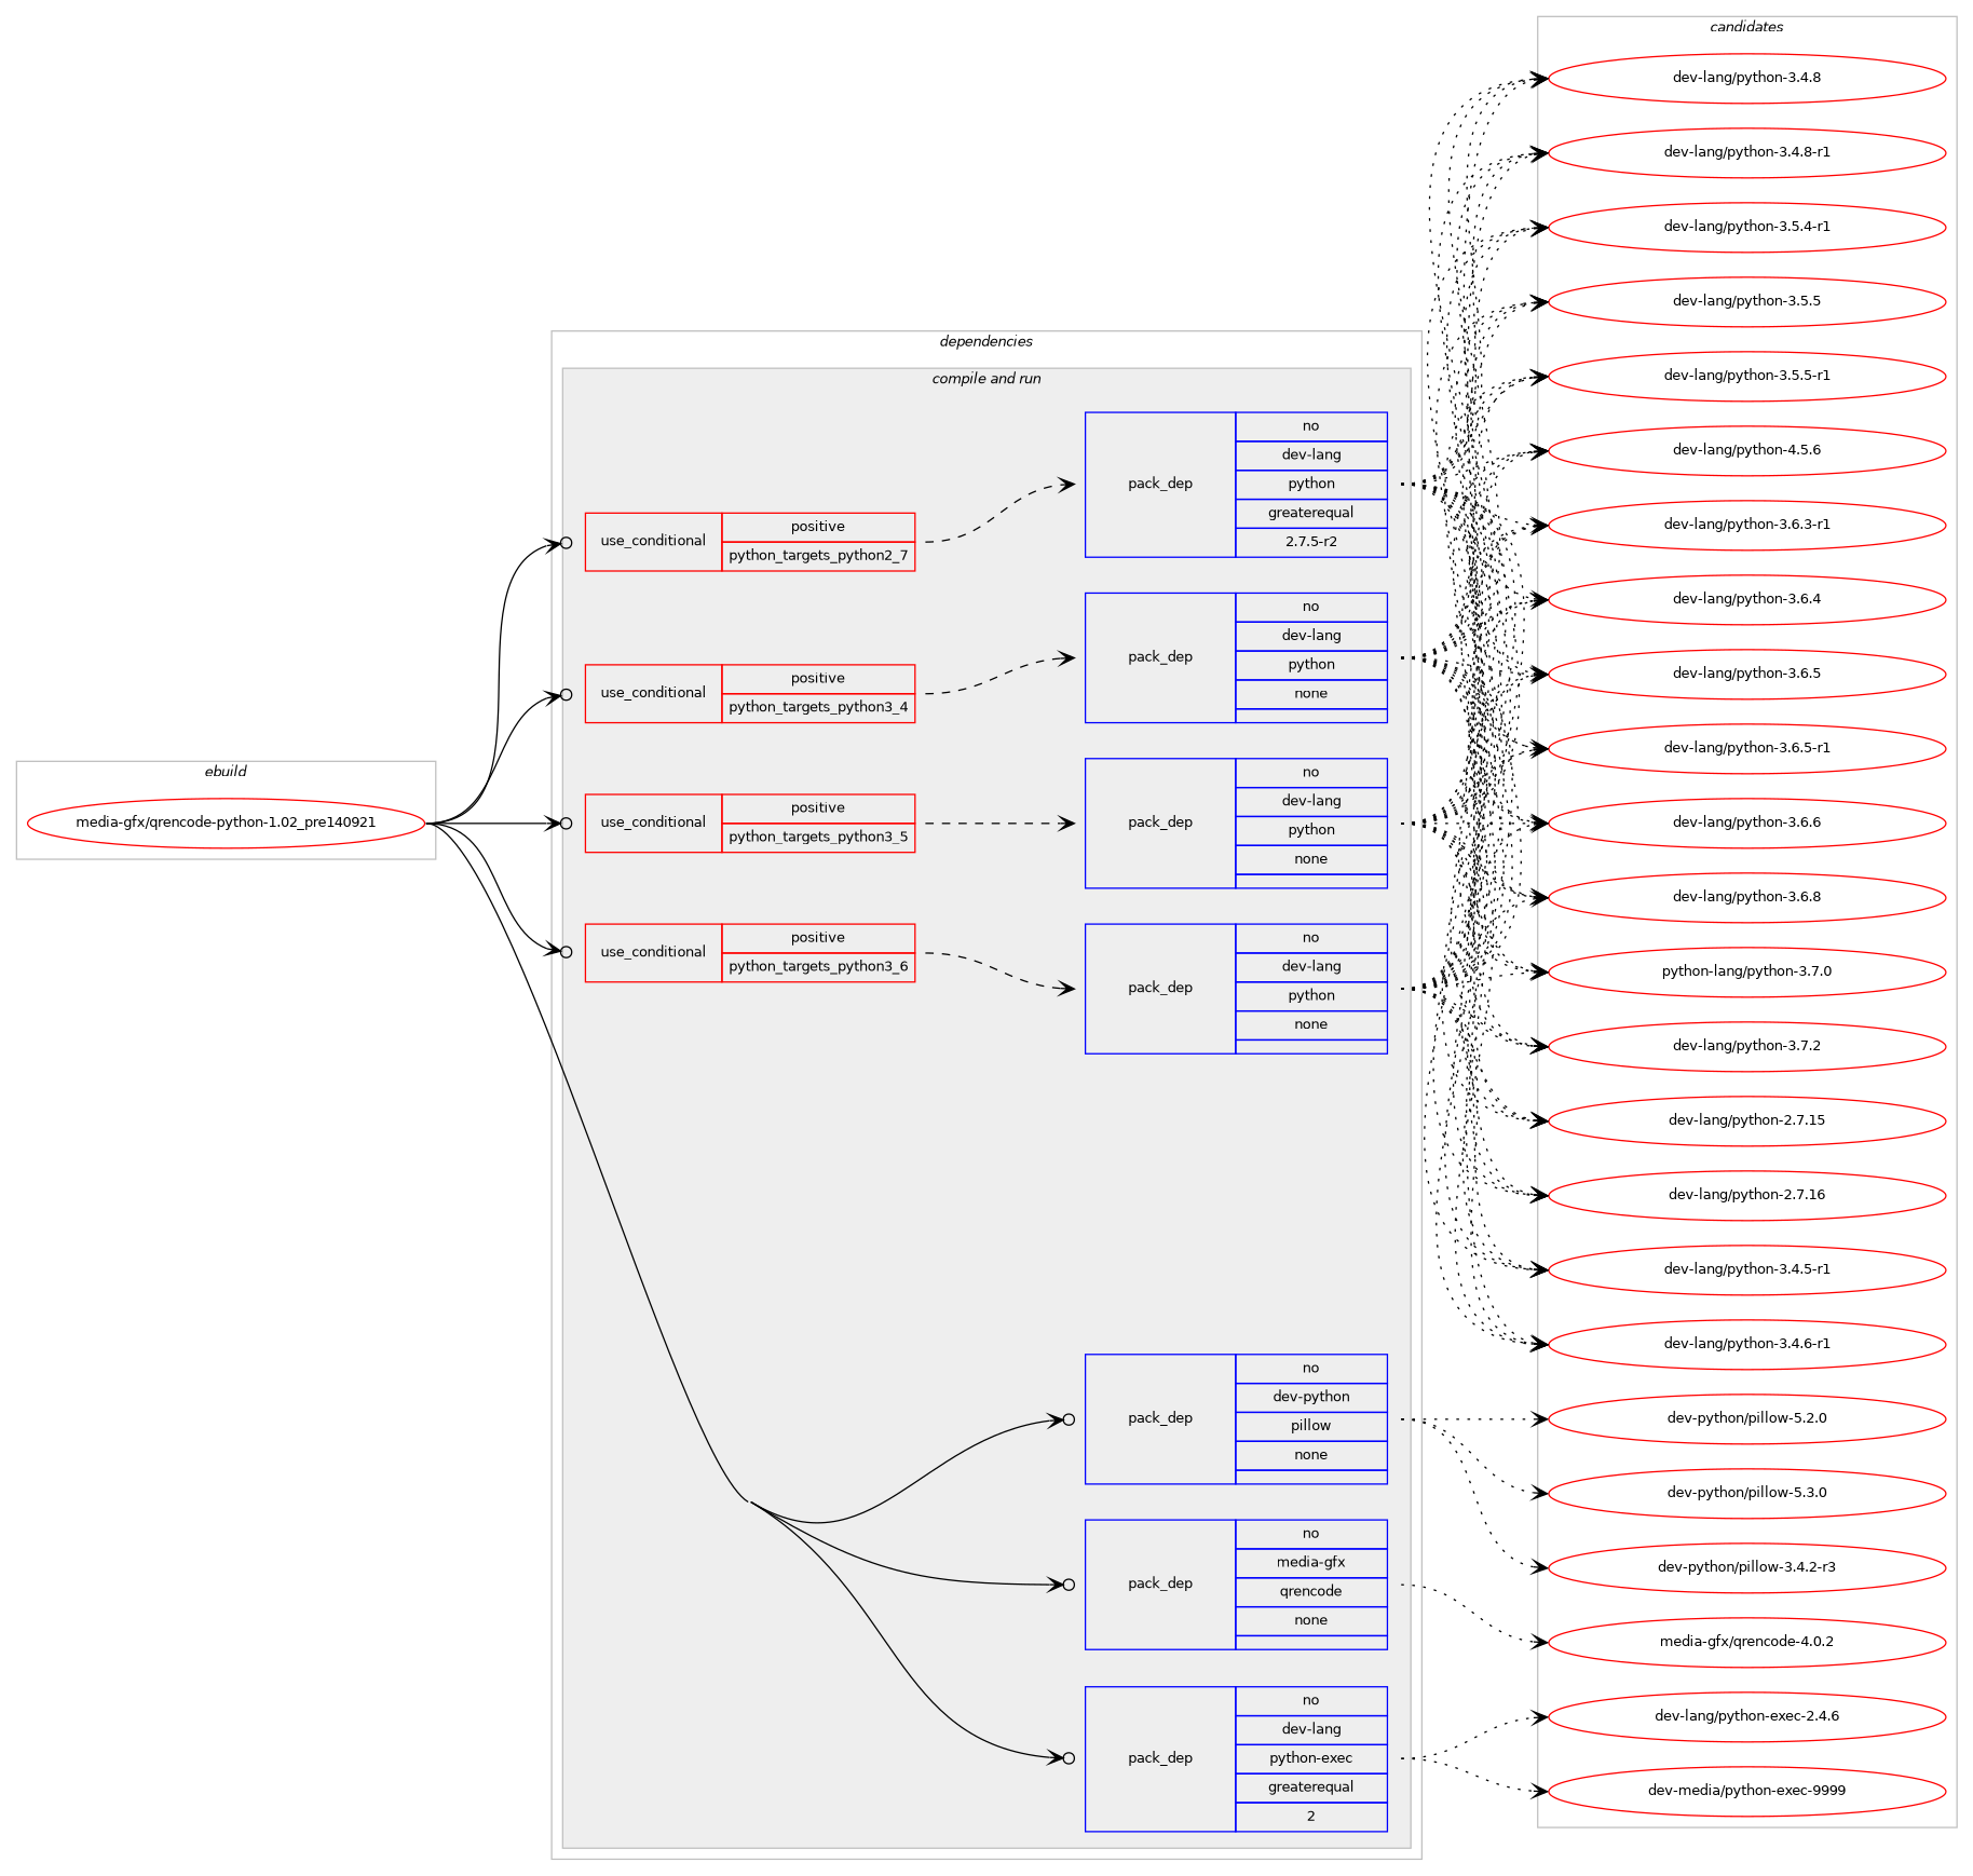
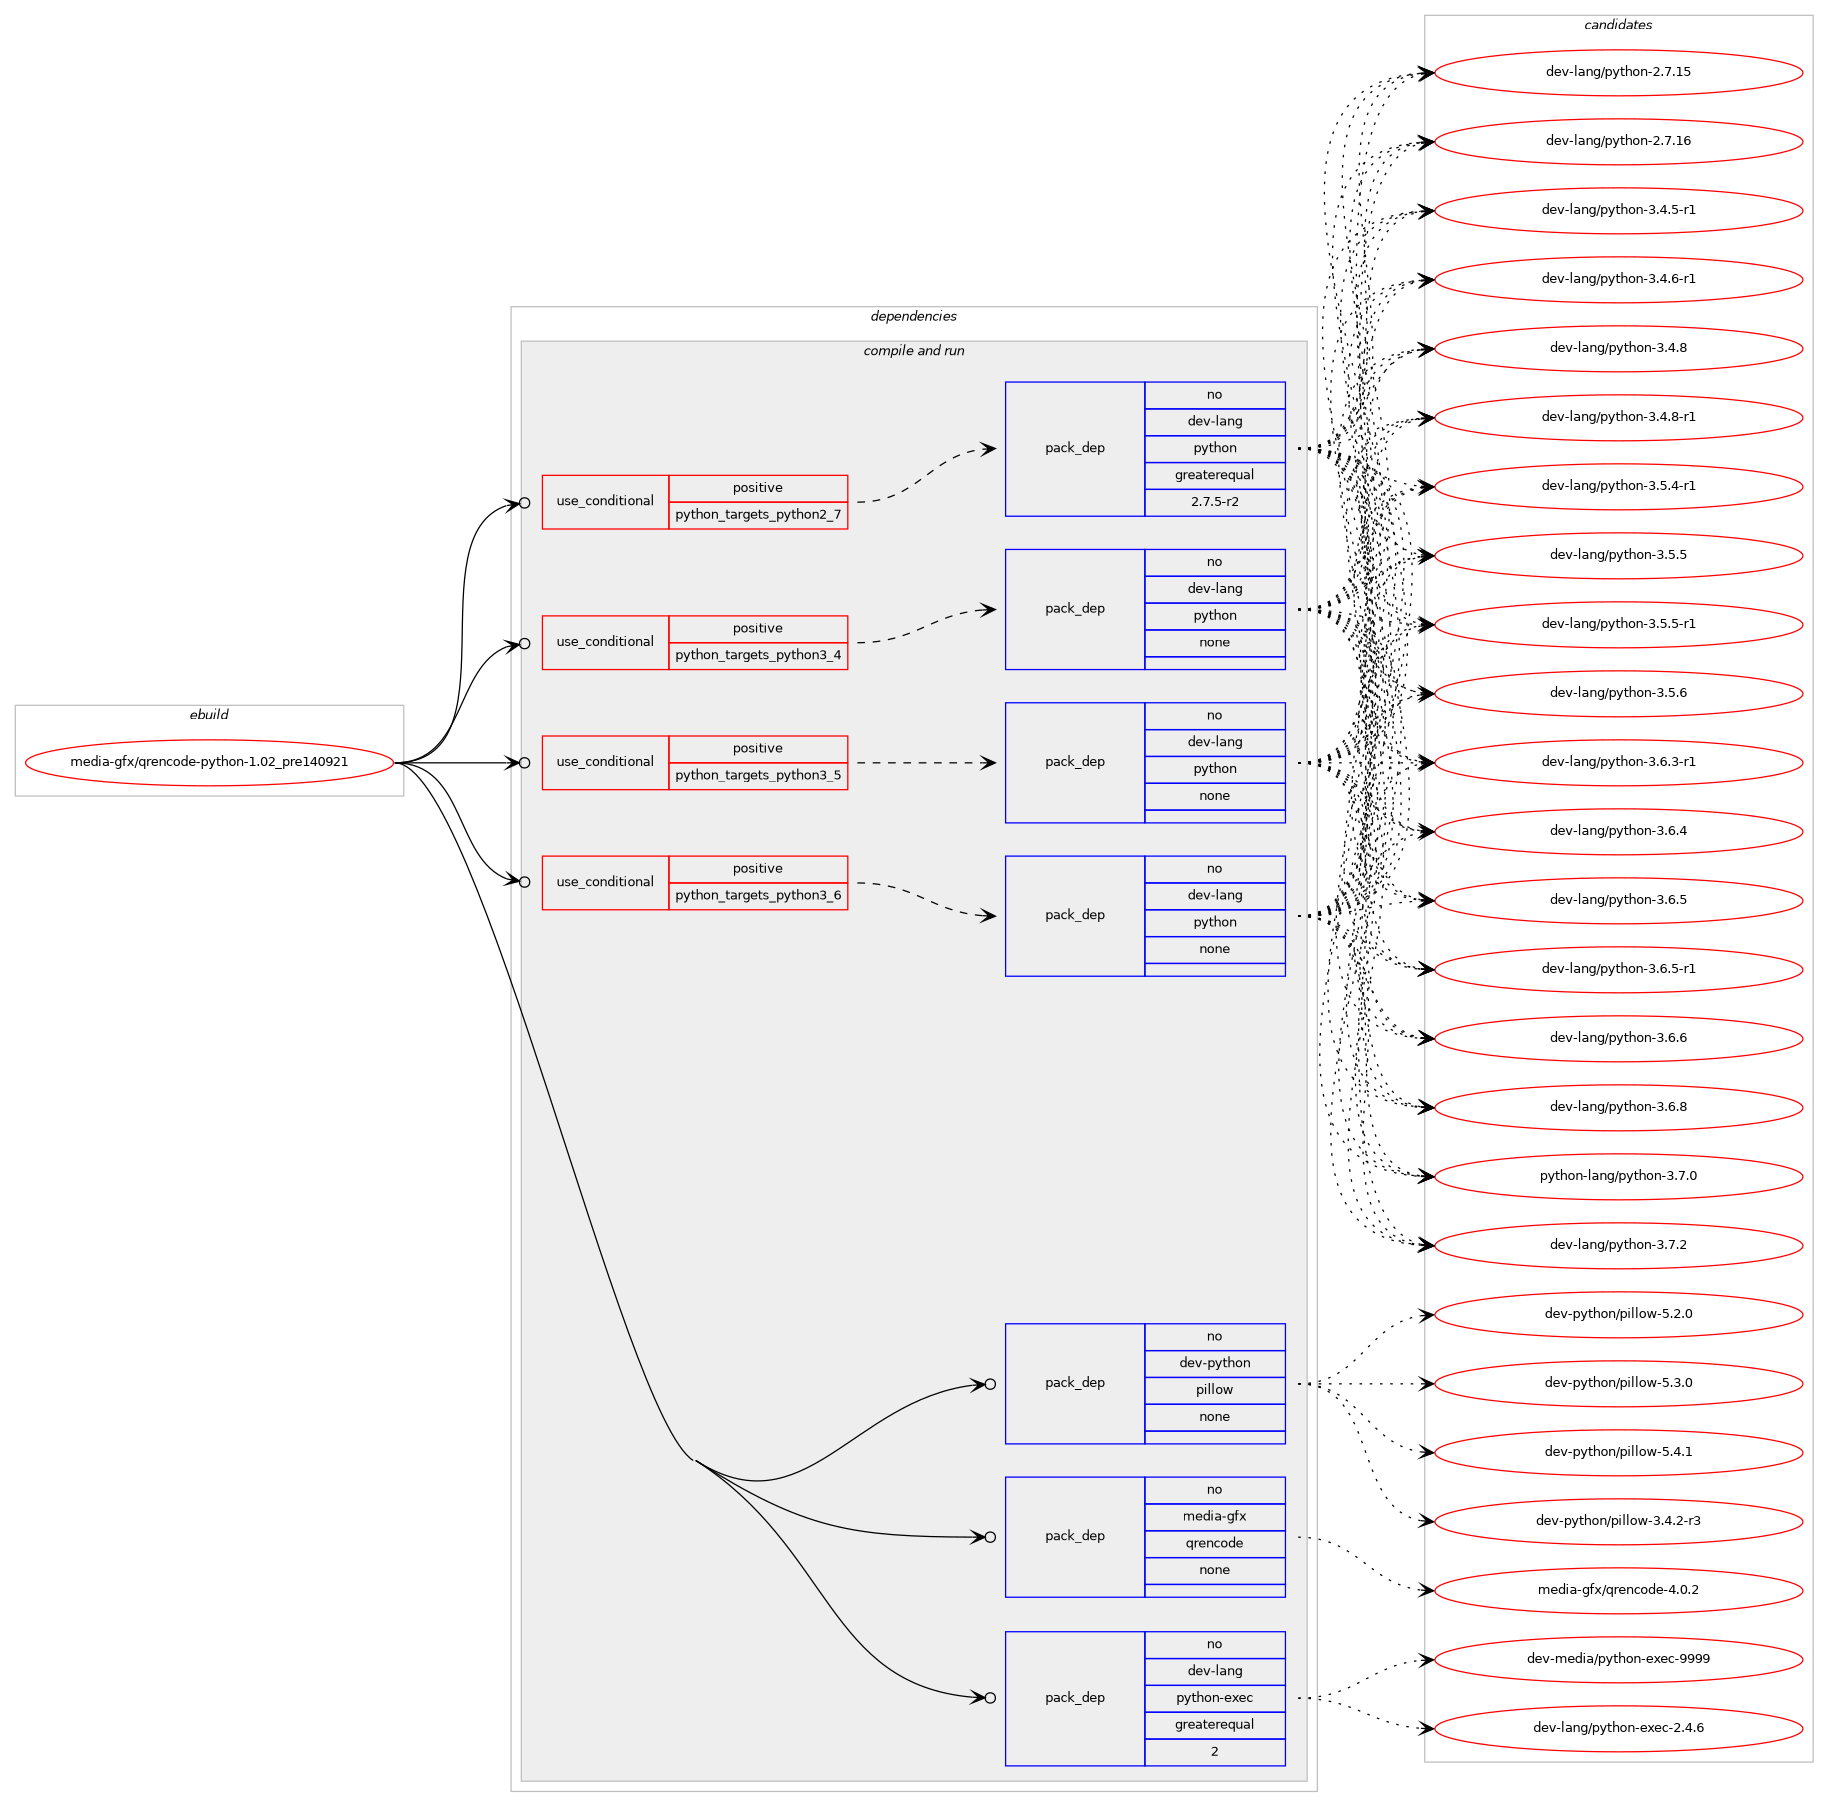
  digraph {
    compound=true
    concentrate=true
    fontname=Helvetica
    fontsize=10
    newrank=true
    rankdir=LR
    ranksep=1.5
    node [color=red fontname=Helvetica fontsize=10]
    edge [arrowhead=vee headport=w style=dotted tailport=e weight=100]
    n1 [label="media-gfx/qrencode-python-1.02_pre140921" width=4]
    n2 [color=blue label=<<TABLE BORDER="0" CELLBORDER="1" CELLSPACING="0" CELLPADDING="4" WIDTH="220"><TR><TD ROWSPAN="6" CELLPADDING="30">pack_dep</TD></TR><TR><TD WIDTH="110">no</TD></TR><TR><TD>dev-lang</TD></TR><TR><TD>python</TD></TR><TR><TD>greaterequal</TD></TR><TR><TD>2.7.5-r2</TD></TR></TABLE>> shape=none]
    n3 [label=<<TABLE BORDER="0" CELLBORDER="1" CELLSPACING="0" CELLPADDING="4"><TR><TD ROWSPAN="3" CELLPADDING="10">use_conditional</TD></TR><TR><TD>positive</TD></TR><TR><TD>python_targets_python2_7</TD></TR></TABLE>> shape=none]
    n4 [color=blue label=<<TABLE BORDER="0" CELLBORDER="1" CELLSPACING="0" CELLPADDING="4" WIDTH="220"><TR><TD ROWSPAN="6" CELLPADDING="30">pack_dep</TD></TR><TR><TD WIDTH="110">no</TD></TR><TR><TD>dev-lang</TD></TR><TR><TD>python</TD></TR><TR><TD>none</TD></TR><TR><TD></TD></TR></TABLE>> shape=none]
    n5 [label=<<TABLE BORDER="0" CELLBORDER="1" CELLSPACING="0" CELLPADDING="4"><TR><TD ROWSPAN="3" CELLPADDING="10">use_conditional</TD></TR><TR><TD>positive</TD></TR><TR><TD>python_targets_python3_4</TD></TR></TABLE>> shape=none]
    n6 [color=blue label=<<TABLE BORDER="0" CELLBORDER="1" CELLSPACING="0" CELLPADDING="4" WIDTH="220"><TR><TD ROWSPAN="6" CELLPADDING="30">pack_dep</TD></TR><TR><TD WIDTH="110">no</TD></TR><TR><TD>dev-lang</TD></TR><TR><TD>python</TD></TR><TR><TD>none</TD></TR><TR><TD></TD></TR></TABLE>> shape=none]
    n7 [label=<<TABLE BORDER="0" CELLBORDER="1" CELLSPACING="0" CELLPADDING="4"><TR><TD ROWSPAN="3" CELLPADDING="10">use_conditional</TD></TR><TR><TD>positive</TD></TR><TR><TD>python_targets_python3_5</TD></TR></TABLE>> shape=none]
    n8 [color=blue label=<<TABLE BORDER="0" CELLBORDER="1" CELLSPACING="0" CELLPADDING="4" WIDTH="220"><TR><TD ROWSPAN="6" CELLPADDING="30">pack_dep</TD></TR><TR><TD WIDTH="110">no</TD></TR><TR><TD>dev-lang</TD></TR><TR><TD>python</TD></TR><TR><TD>none</TD></TR><TR><TD></TD></TR></TABLE>> shape=none]
    n9 [label=<<TABLE BORDER="0" CELLBORDER="1" CELLSPACING="0" CELLPADDING="4"><TR><TD ROWSPAN="3" CELLPADDING="10">use_conditional</TD></TR><TR><TD>positive</TD></TR><TR><TD>python_targets_python3_6</TD></TR></TABLE>> shape=none]
    n10 [color=blue label=<<TABLE BORDER="0" CELLBORDER="1" CELLSPACING="0" CELLPADDING="4" WIDTH="220"><TR><TD ROWSPAN="6" CELLPADDING="30">pack_dep</TD></TR><TR><TD WIDTH="110">no</TD></TR><TR><TD>dev-lang</TD></TR><TR><TD>python-exec</TD></TR><TR><TD>greaterequal</TD></TR><TR><TD>2</TD></TR></TABLE>> shape=none]
    n11 [color=blue label=<<TABLE BORDER="0" CELLBORDER="1" CELLSPACING="0" CELLPADDING="4" WIDTH="220"><TR><TD ROWSPAN="6" CELLPADDING="30">pack_dep</TD></TR><TR><TD WIDTH="110">no</TD></TR><TR><TD>dev-python</TD></TR><TR><TD>pillow</TD></TR><TR><TD>none</TD></TR><TR><TD></TD></TR></TABLE>> shape=none]
    n12 [color=blue label=<<TABLE BORDER="0" CELLBORDER="1" CELLSPACING="0" CELLPADDING="4" WIDTH="220"><TR><TD ROWSPAN="6" CELLPADDING="30">pack_dep</TD></TR><TR><TD WIDTH="110">no</TD></TR><TR><TD>media-gfx</TD></TR><TR><TD>qrencode</TD></TR><TR><TD>none</TD></TR><TR><TD></TD></TR></TABLE>> shape=none]
    n13 [label="dev-lang/python-2.7.15" width=4]
    n14 [label="dev-lang/python-2.7.16" width=4]
    n15 [label="dev-lang/python-3.4.5-r1" width=4]
    n16 [label="dev-lang/python-3.4.6-r1" width=4]
    n17 [label="dev-lang/python-3.4.8" width=4]
    n18 [label="dev-lang/python-3.4.8-r1" width=4]
    n19 [label="dev-lang/python-3.5.4-r1" width=4]
    n20 [label="dev-lang/python-3.5.5" width=4]
    n21 [label="dev-lang/python-3.5.5-r1" width=4]
-   n22 [label="dev-lang/python-4.5.6" width=4]
+   n22 [label="dev-lang/python-3.5.6" width=4]
    n23 [label="dev-lang/python-3.6.3-r1" width=4]
    n24 [label="dev-lang/python-3.6.4" width=4]
    n25 [label="dev-lang/python-3.6.5" width=4]
    n26 [label="dev-lang/python-3.6.5-r1" width=4]
    n27 [label="dev-lang/python-3.6.6" width=4]
    n28 [label="dev-lang/python-3.6.8" width=4]
    n29 [label="python-lang/python-3.7.0" width=4]
    n30 [label="dev-lang/python-3.7.2" width=4]
    n31 [label="dev-lang/python-exec-2.4.6" width=4]
    n32 [label="dev-media/python-exec-9999" width=4]
    n33 [label="dev-python/pillow-3.4.2-r3" width=4]
    n34 [label="dev-python/pillow-5.2.0" width=4]
    n35 [label="dev-python/pillow-5.3.0" width=4]
+   n36 [label="dev-python/pillow-5.4.1" width=4]
    n37 [label="media-gfx/qrencode-4.0.2" width=4]
    subgraph cluster_1 {
      color=gray
      label=<<i>ebuild</i>>
      rank=same
      n1
    }
    subgraph cluster_2 {
      color=gray
      label=<<i>dependencies</i>>
      subgraph cluster_3 {
        color=gray
        fillcolor="#eeeeee"
        label=<<i>compile</i>>
        style=filled
      }
      subgraph cluster_4 {
        color=gray
        fillcolor="#eeeeee"
        label=<<i>compile and run</i>>
        style=filled
        subgraph sub_5 {
          color=gray
          fillcolor="#eeeeee"
          label=<<i>compile and run</i>>
          style=filled
          n3
          subgraph sub_6 {
            color=gray
            fillcolor="#eeeeee"
            label=<<i>compile and run</i>>
            style=filled
            n2
          }
        }
        subgraph sub_7 {
          color=gray
          fillcolor="#eeeeee"
          label=<<i>compile and run</i>>
          style=filled
          n5
          subgraph sub_8 {
            color=gray
            fillcolor="#eeeeee"
            label=<<i>compile and run</i>>
            style=filled
            n4
          }
        }
        subgraph sub_9 {
          color=gray
          fillcolor="#eeeeee"
          label=<<i>compile and run</i>>
          style=filled
          n7
          subgraph sub_10 {
            color=gray
            fillcolor="#eeeeee"
            label=<<i>compile and run</i>>
            style=filled
            n6
          }
        }
        subgraph sub_11 {
          color=gray
          fillcolor="#eeeeee"
          label=<<i>compile and run</i>>
          style=filled
          n9
          subgraph sub_12 {
            color=gray
            fillcolor="#eeeeee"
            label=<<i>compile and run</i>>
            style=filled
            n8
          }
        }
        subgraph sub_13 {
          color=gray
          fillcolor="#eeeeee"
          label=<<i>compile and run</i>>
          style=filled
          n10
        }
        subgraph sub_14 {
          color=gray
          fillcolor="#eeeeee"
          label=<<i>compile and run</i>>
          style=filled
          n11
        }
        subgraph sub_15 {
          color=gray
          fillcolor="#eeeeee"
          label=<<i>compile and run</i>>
          style=filled
          n12
        }
      }
      subgraph cluster_16 {
        color=gray
        fillcolor="#eeeeee"
        label=<<i>run</i>>
        style=filled
      }
    }
    subgraph cluster_17 {
      color=gray
      label=<<i>candidates</i>>
      rank=same
      subgraph sub_18 {
        color=black
        label=<<i>candidates</i>>
        nodesep=1
        rank=same
        n13
        n14
        n15
        n16
        n17
        n18
        n19
        n20
        n21
        n22
        n23
        n24
        n25
        n26
        n27
        n28
        n29
        n30
      }
      subgraph sub_19 {
        color=black
        label=<<i>candidates</i>>
        nodesep=1
        rank=same
        n13
        n14
        n15
        n16
        n17
        n18
        n19
        n20
        n21
        n22
        n23
        n24
        n25
        n26
        n27
        n28
        n29
        n30
      }
      subgraph sub_20 {
        color=black
        label=<<i>candidates</i>>
        nodesep=1
        rank=same
        n13
        n14
        n15
        n16
        n17
        n18
        n19
        n20
        n21
        n22
        n23
        n24
        n25
        n26
        n27
        n28
        n29
        n30
      }
      subgraph sub_21 {
        color=black
        label=<<i>candidates</i>>
        nodesep=1
        rank=same
        n13
        n14
        n15
        n16
        n17
        n18
        n19
        n20
        n21
        n22
        n23
        n24
        n25
        n26
        n27
        n28
        n29
        n30
      }
      subgraph sub_22 {
        color=black
        label=<<i>candidates</i>>
        nodesep=1
        rank=same
        n31
        n32
      }
      subgraph sub_23 {
        color=black
        label=<<i>candidates</i>>
        nodesep=1
        rank=same
        n33
        n34
        n35
+       n36
      }
      subgraph sub_24 {
        color=black
        label=<<i>candidates</i>>
        nodesep=1
        rank=same
        n37
      }
    }
    n1 -> n3 [arrowhead=odotvee style=solid weight=20]
    n1 -> n5 [arrowhead=odotvee style=solid weight=20]
    n1 -> n7 [arrowhead=odotvee style=solid weight=20]
    n1 -> n9 [arrowhead=odotvee style=solid weight=20]
    n1 -> n10 [arrowhead=odotvee style=solid weight=20]
    n1 -> n11 [arrowhead=odotvee style=solid weight=20]
    n1 -> n12 [arrowhead=odotvee style=solid weight=20]
    n2 -> n13
    n2 -> n14
    n2 -> n15
    n2 -> n16
    n2 -> n17
    n2 -> n18
    n2 -> n19
    n2 -> n20
    n2 -> n21
    n2 -> n22
    n2 -> n23
    n2 -> n24
    n2 -> n25
    n2 -> n26
    n2 -> n27
    n2 -> n28
    n2 -> n29
    n2 -> n30
    n3 -> n2 [style=dashed weight=20]
    n4 -> n13
    n4 -> n14
    n4 -> n15
    n4 -> n16
    n4 -> n17
    n4 -> n18
    n4 -> n19
    n4 -> n20
    n4 -> n21
    n4 -> n22
    n4 -> n23
    n4 -> n24
    n4 -> n25
    n4 -> n26
    n4 -> n27
    n4 -> n28
    n4 -> n29
    n4 -> n30
    n5 -> n4 [style=dashed weight=20]
    n6 -> n13
    n6 -> n14
    n6 -> n15
    n6 -> n16
    n6 -> n17
    n6 -> n18
    n6 -> n19
    n6 -> n20
    n6 -> n21
    n6 -> n22
    n6 -> n23
    n6 -> n24
    n6 -> n25
    n6 -> n26
    n6 -> n27
    n6 -> n28
    n6 -> n29
    n6 -> n30
    n7 -> n6 [style=dashed weight=20]
    n8 -> n13
    n8 -> n14
    n8 -> n15
    n8 -> n16
    n8 -> n17
    n8 -> n18
    n8 -> n19
    n8 -> n20
    n8 -> n21
    n8 -> n22
    n8 -> n23
    n8 -> n24
    n8 -> n25
    n8 -> n26
    n8 -> n27
    n8 -> n28
    n8 -> n29
    n8 -> n30
    n9 -> n8 [style=dashed weight=20]
    n10 -> n31
    n10 -> n32
    n11 -> n33
    n11 -> n34
    n11 -> n35
+   n11 -> n36
    n12 -> n37
  }
